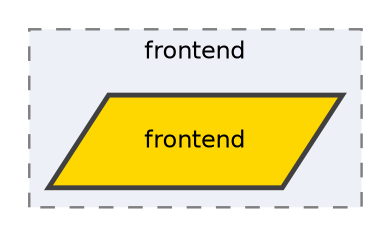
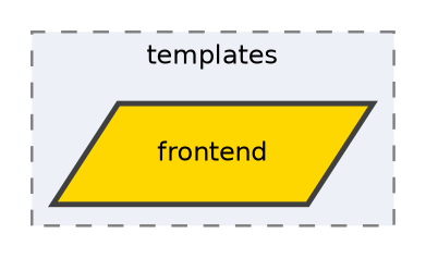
  digraph {
    compound=true
    rankdir=LR
    n1 [color=grey25 fillcolor=gold fontname=Helvetica fontsize=10 height=0.2 label=frontend shape=parallelogram style="filled,bold" width=0.4]
    subgraph cluster_1 {
      bgcolor="#edf0f7"
      fontname=Helvetica
      fontsize=10
-     label=frontend
+     label=templates
      pencolor=grey50
      style="filled,dashed"
      n1
    }
  }
